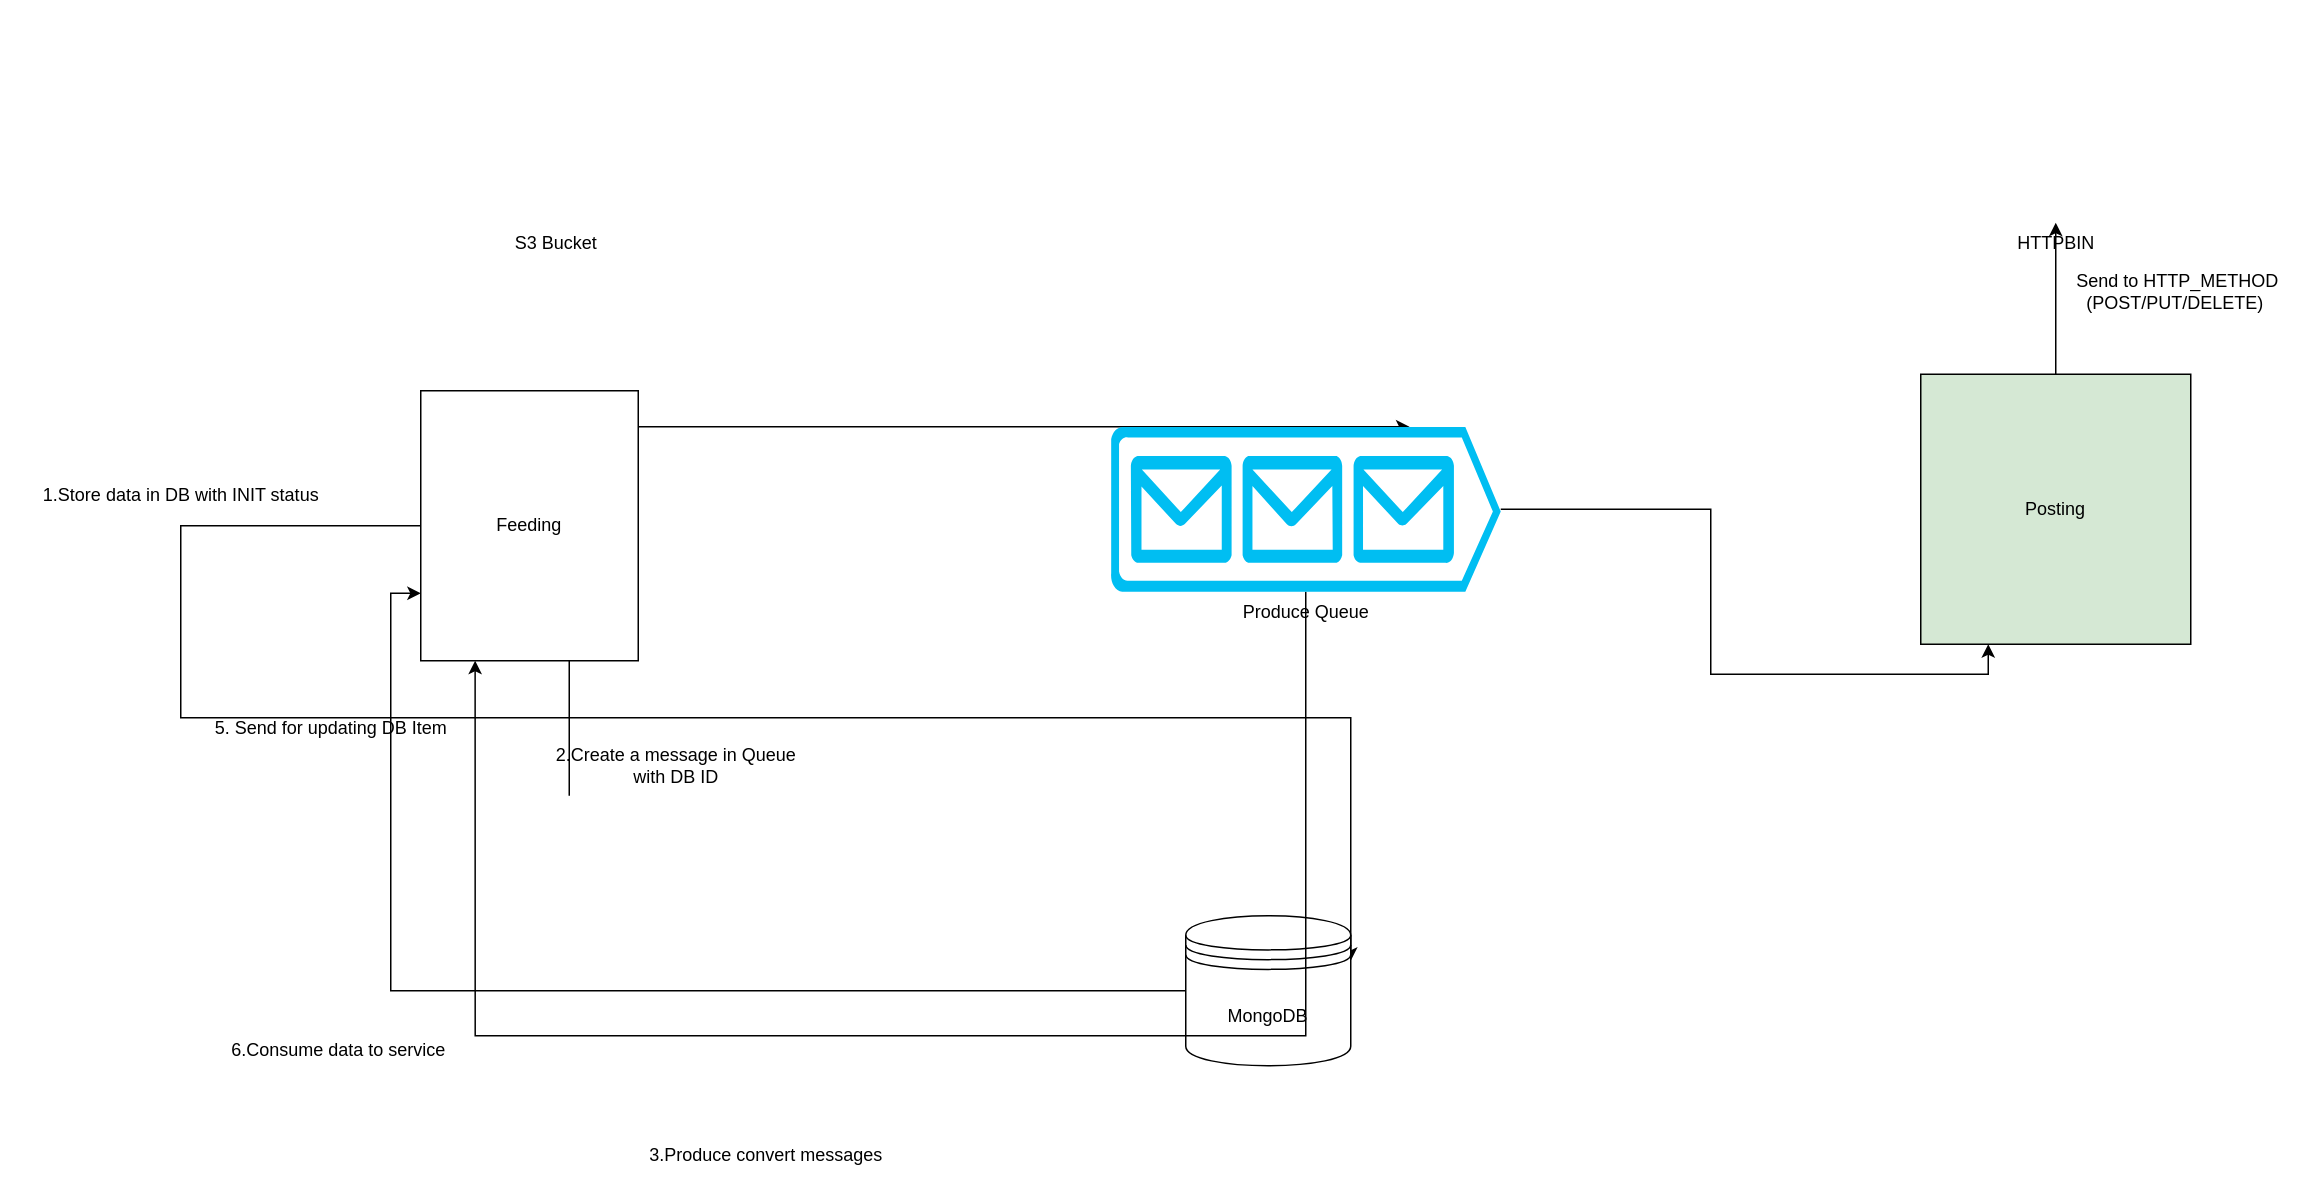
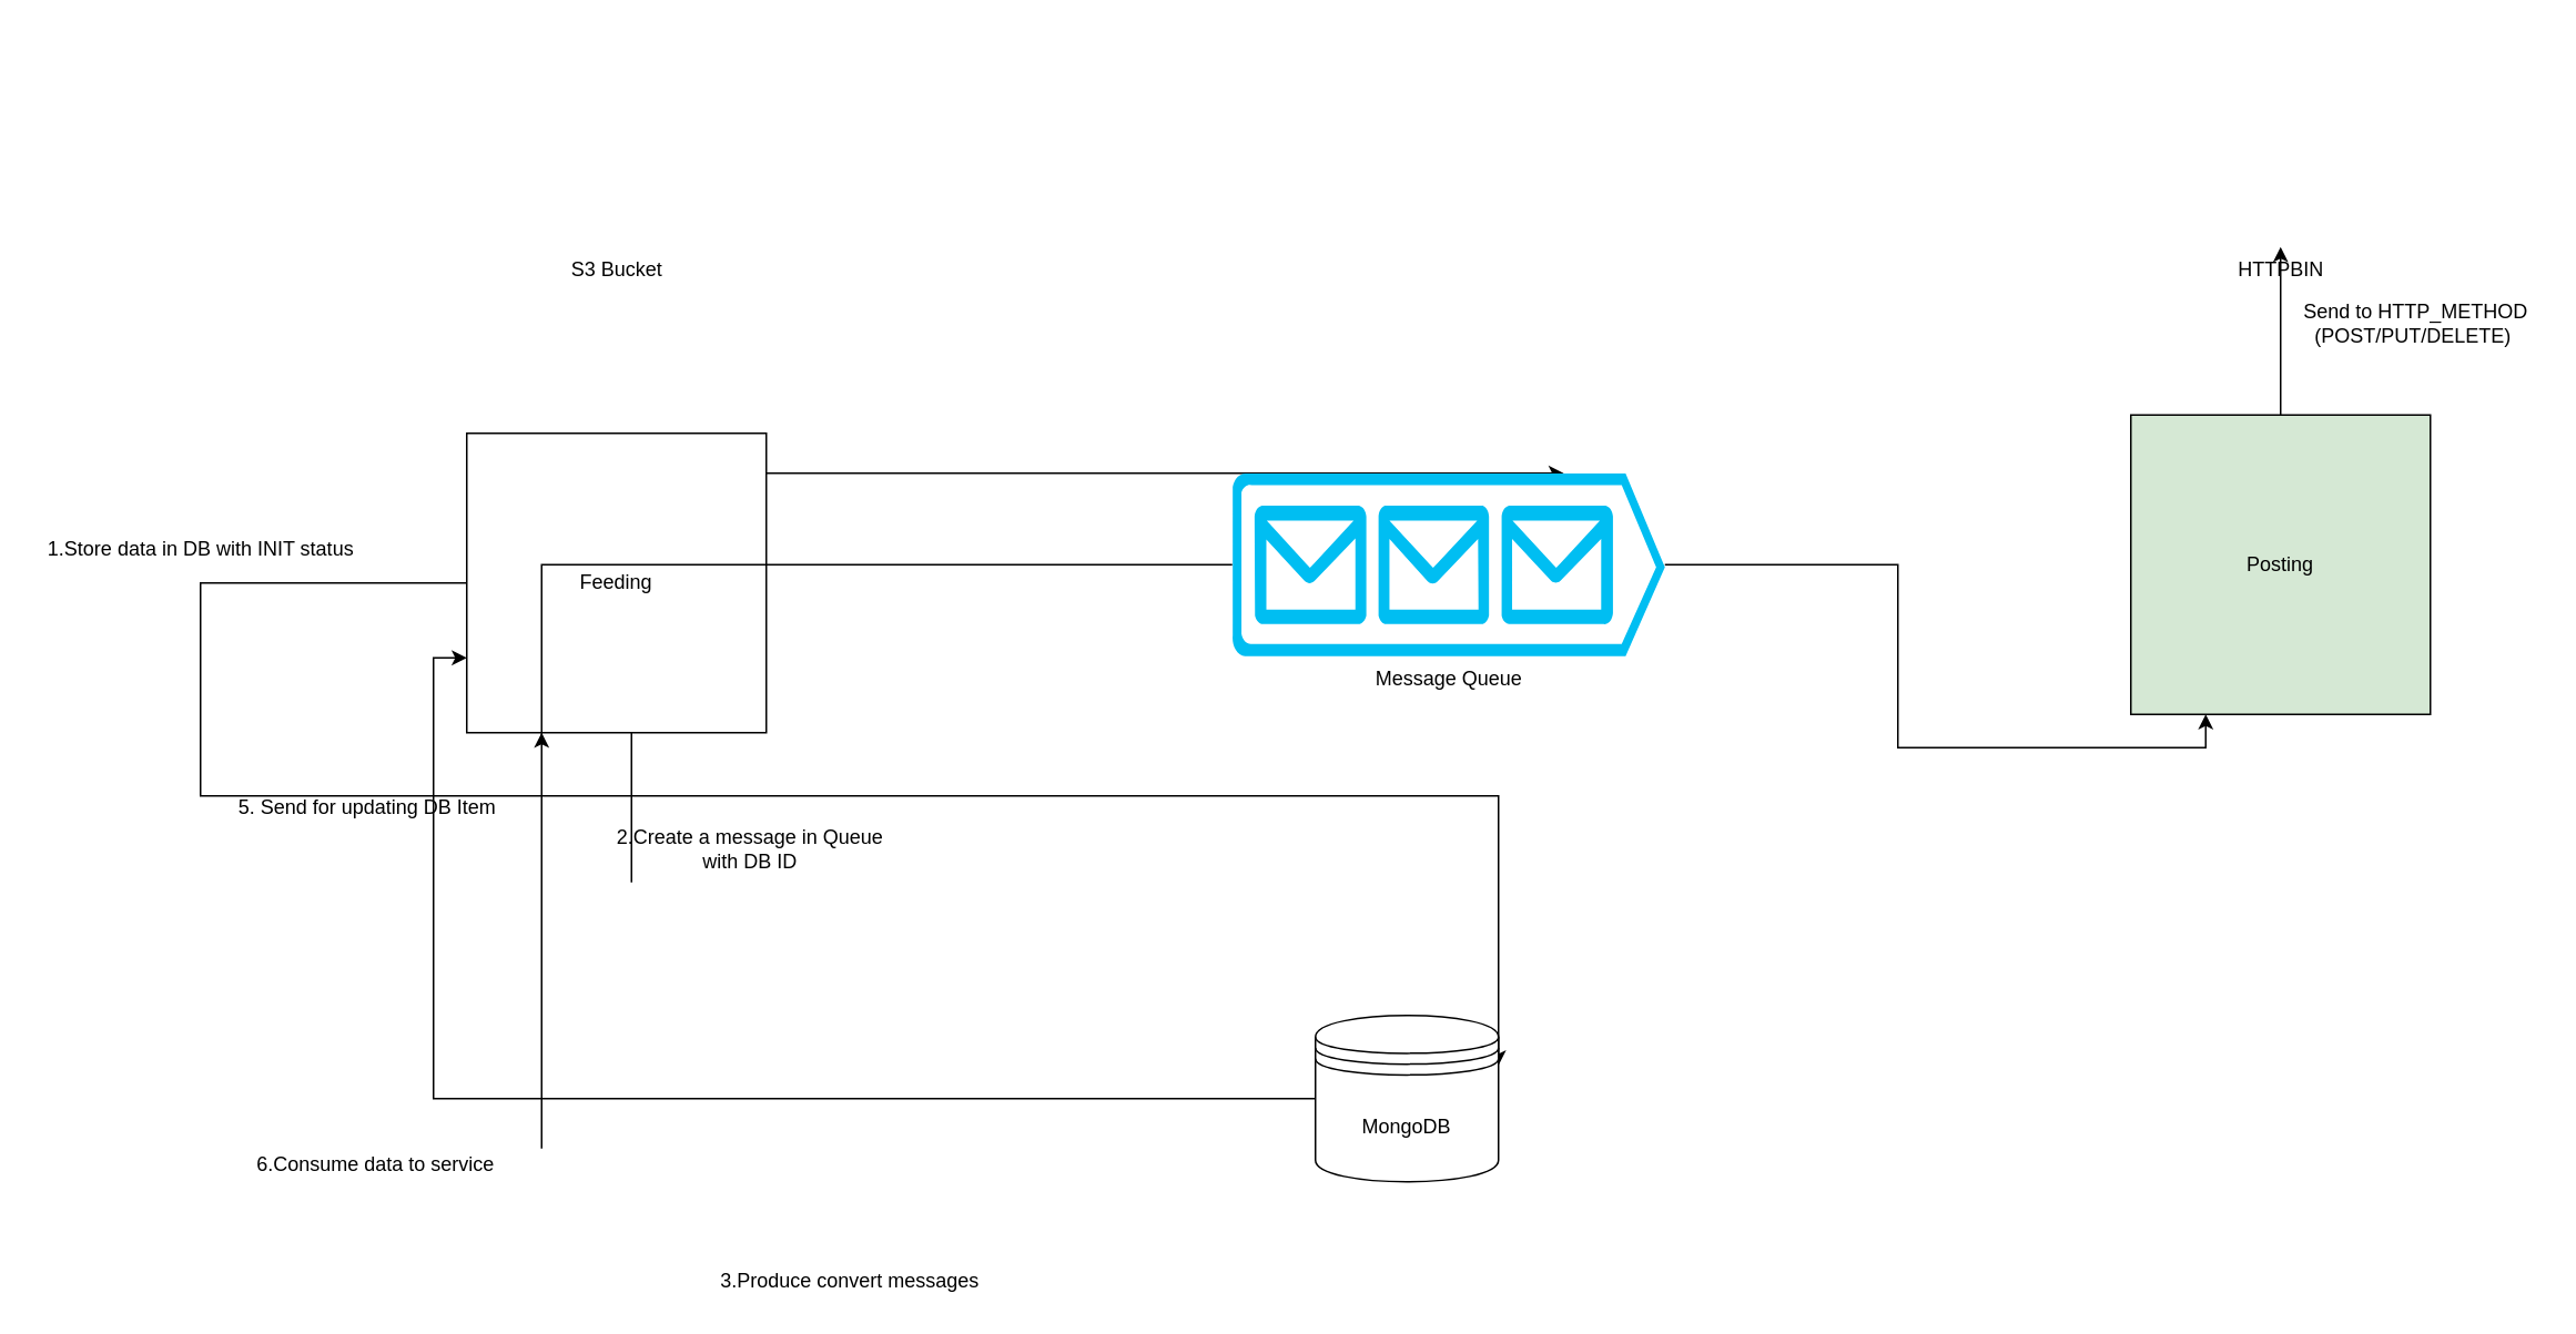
  <mxCell id="0" />
  <mxCell id="1" parent="0" />
  <mxCell id="2" value="HTTPBIN" style="shape=image;html=1;verticalAlign=top;verticalLabelPosition=bottom;labelBackgroundColor=#ffffff;imageAspect=0;aspect=fixed;image=https://cdn1.iconfinder.com/data/icons/material-core/24/cloud-queue-128.png" parent="1" vertex="1"><mxGeometry x="1306" y="20" width="128" height="128" as="geometry" /></mxCell>
  <mxCell id="3" style="edgeStyle=orthogonalEdgeStyle;rounded=0;orthogonalLoop=1;jettySize=auto;html=1;entryX=0.766;entryY=0;entryDx=0;entryDy=0;entryPerimeter=0;" parent="1" source="5" target="12" edge="1"><mxGeometry relative="1" as="geometry"><Array as="points"><mxPoint x="379" y="530" /><mxPoint x="379" y="530" /></Array></mxGeometry></mxCell>
  <mxCell id="4" style="edgeStyle=orthogonalEdgeStyle;rounded=0;orthogonalLoop=1;jettySize=auto;html=1;entryX=1;entryY=0.3;entryDx=0;entryDy=0;" parent="1" source="5" target="9" edge="1"><mxGeometry relative="1" as="geometry"><Array as="points"><mxPoint x="120" y="350" /><mxPoint x="120" y="478" /></Array></mxGeometry></mxCell>
- <mxCell id="5" value="Feeding" style="whiteSpace=wrap;html=1;aspect=fixed;" parent="1" vertex="1"><mxGeometry x="280" y="260" width="145" height="180" as="geometry" /></mxCell>
+ <mxCell id="5" value="Feeding" style="whiteSpace=wrap;html=1;aspect=fixed;" parent="1" vertex="1"><mxGeometry x="280" y="260" width="180" height="180" as="geometry" /></mxCell>
  <mxCell id="6" style="edgeStyle=orthogonalEdgeStyle;rounded=0;orthogonalLoop=1;jettySize=auto;html=1;" parent="1" source="7" target="2" edge="1"><mxGeometry relative="1" as="geometry" /></mxCell>
  <mxCell id="7" value="Posting" style="whiteSpace=wrap;html=1;aspect=fixed;fillColor=#d5e8d4;" parent="1" vertex="1"><mxGeometry x="1280" y="249" width="180" height="180" as="geometry" /></mxCell>
  <mxCell id="8" style="edgeStyle=orthogonalEdgeStyle;rounded=0;orthogonalLoop=1;jettySize=auto;html=1;entryX=0;entryY=0.75;entryDx=0;entryDy=0;" parent="1" source="9" target="5" edge="1"><mxGeometry relative="1" as="geometry" /></mxCell>
  <mxCell id="9" value="MongoDB" style="shape=datastore;whiteSpace=wrap;html=1;" parent="1" vertex="1"><mxGeometry x="790" y="610" width="110" height="100" as="geometry" /></mxCell>
  <mxCell id="10" style="edgeStyle=orthogonalEdgeStyle;rounded=0;orthogonalLoop=1;jettySize=auto;html=1;entryX=0.25;entryY=1;entryDx=0;entryDy=0;" parent="1" source="12" target="7" edge="1"><mxGeometry relative="1" as="geometry" /></mxCell>
  <mxCell id="11" style="edgeStyle=orthogonalEdgeStyle;rounded=0;orthogonalLoop=1;jettySize=auto;html=1;entryX=0.25;entryY=1;entryDx=0;entryDy=0;" parent="1" source="12" target="5" edge="1"><mxGeometry relative="1" as="geometry"><Array as="points"><mxPoint x="325" y="690" /><mxPoint x="325" y="690" /></Array></mxGeometry></mxCell>
- <mxCell id="12" value="Produce Queue" style="verticalLabelPosition=bottom;html=1;verticalAlign=top;align=center;strokeColor=none;fillColor=#00BEF2;shape=mxgraph.azure.queue_generic;pointerEvents=1;" parent="1" vertex="1"><mxGeometry x="740" y="284" width="260" height="110" as="geometry" /></mxCell>
+ <mxCell id="12" value="Message Queue" style="verticalLabelPosition=bottom;html=1;verticalAlign=top;align=center;strokeColor=none;fillColor=#00BEF2;shape=mxgraph.azure.queue_generic;pointerEvents=1;" parent="1" vertex="1"><mxGeometry x="740" y="284" width="260" height="110" as="geometry" /></mxCell>
  <mxCell id="13" value="1.Store data in DB with INIT status" style="text;html=1;align=center;verticalAlign=middle;resizable=0;points=[];autosize=1;strokeColor=none;fillColor=none;" parent="1" vertex="1"><mxGeometry x="20" y="320" width="200" height="20" as="geometry" /></mxCell>
  <mxCell id="14" value="2.Create a message in Queue &lt;br&gt;with DB ID" style="text;html=1;align=center;verticalAlign=middle;resizable=0;points=[];autosize=1;strokeColor=none;fillColor=none;" parent="1" vertex="1"><mxGeometry x="360" y="495" width="180" height="30" as="geometry" /></mxCell>
  <mxCell id="15" value="3.Produce convert messages" style="text;html=1;align=center;verticalAlign=middle;resizable=0;points=[];autosize=1;strokeColor=none;fillColor=none;" parent="1" vertex="1"><mxGeometry x="425" y="760" width="170" height="20" as="geometry" /></mxCell>
  <mxCell id="16" value="5. Send for updating DB Item" style="text;html=1;align=center;verticalAlign=middle;resizable=0;points=[];autosize=1;strokeColor=none;fillColor=none;" parent="1" vertex="1"><mxGeometry x="135" y="475" width="170" height="20" as="geometry" /></mxCell>
  <mxCell id="17" value="Send to HTTP_METHOD&lt;br&gt;(POST/PUT/DELETE)&amp;nbsp;" style="text;html=1;align=center;verticalAlign=middle;resizable=0;points=[];autosize=1;strokeColor=none;fillColor=none;" parent="1" vertex="1"><mxGeometry x="1376" y="179" width="150" height="30" as="geometry" /></mxCell>
  <mxCell id="18" value="6.Consume data to service" style="text;html=1;align=center;verticalAlign=middle;resizable=0;points=[];autosize=1;strokeColor=none;fillColor=none;" parent="1" vertex="1"><mxGeometry x="145" y="690" width="160" height="20" as="geometry" /></mxCell>
  <mxCell id="19" value="S3 Bucket" style="shape=image;html=1;verticalAlign=top;verticalLabelPosition=bottom;labelBackgroundColor=#ffffff;imageAspect=0;aspect=fixed;image=https://cdn1.iconfinder.com/data/icons/material-core/24/cloud-queue-128.png" parent="1" vertex="1"><mxGeometry x="306" y="20" width="128" height="128" as="geometry" /></mxCell>
